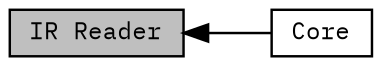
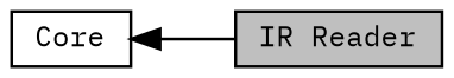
  digraph {
    rankdir=LR
    fontname="IBM Plex Mono"
    node [color=black fontname="IBM Plex Mono" fontsize=10 shape=box]
    n1 [fillcolor=grey75 fontcolor=black height=0.2 label="IR Reader" style=filled width=0.4]
    n2 [height=0.2 label=Core width=0.4]
-   n1 -> n2 [dir=back fontname="IBM Plex Mono" fontsize=10 labelfontname=Helvetica labelfontsize=10 shape=plaintext style=solid]
+   n2 -> n1 [dir=back fontname="IBM Plex Mono" fontsize=10 labelfontname=Helvetica labelfontsize=10 shape=plaintext style=solid]
  }
